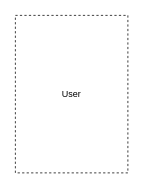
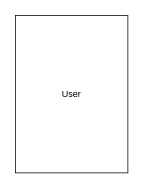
  <mxCell id="0" />
  <mxCell id="1" parent="0" />
- <mxCell id="2" value="User" style="rounded=0;whiteSpace=wrap;html=1;dashed=1;" vertex="1" parent="1"><mxGeometry x="20" y="20" width="150" height="210" as="geometry" /></mxCell>
+ <mxCell id="2" value="User" style="rounded=0;whiteSpace=wrap;html=1;" vertex="1" parent="1"><mxGeometry x="20" y="20" width="150" height="210" as="geometry" /></mxCell>
